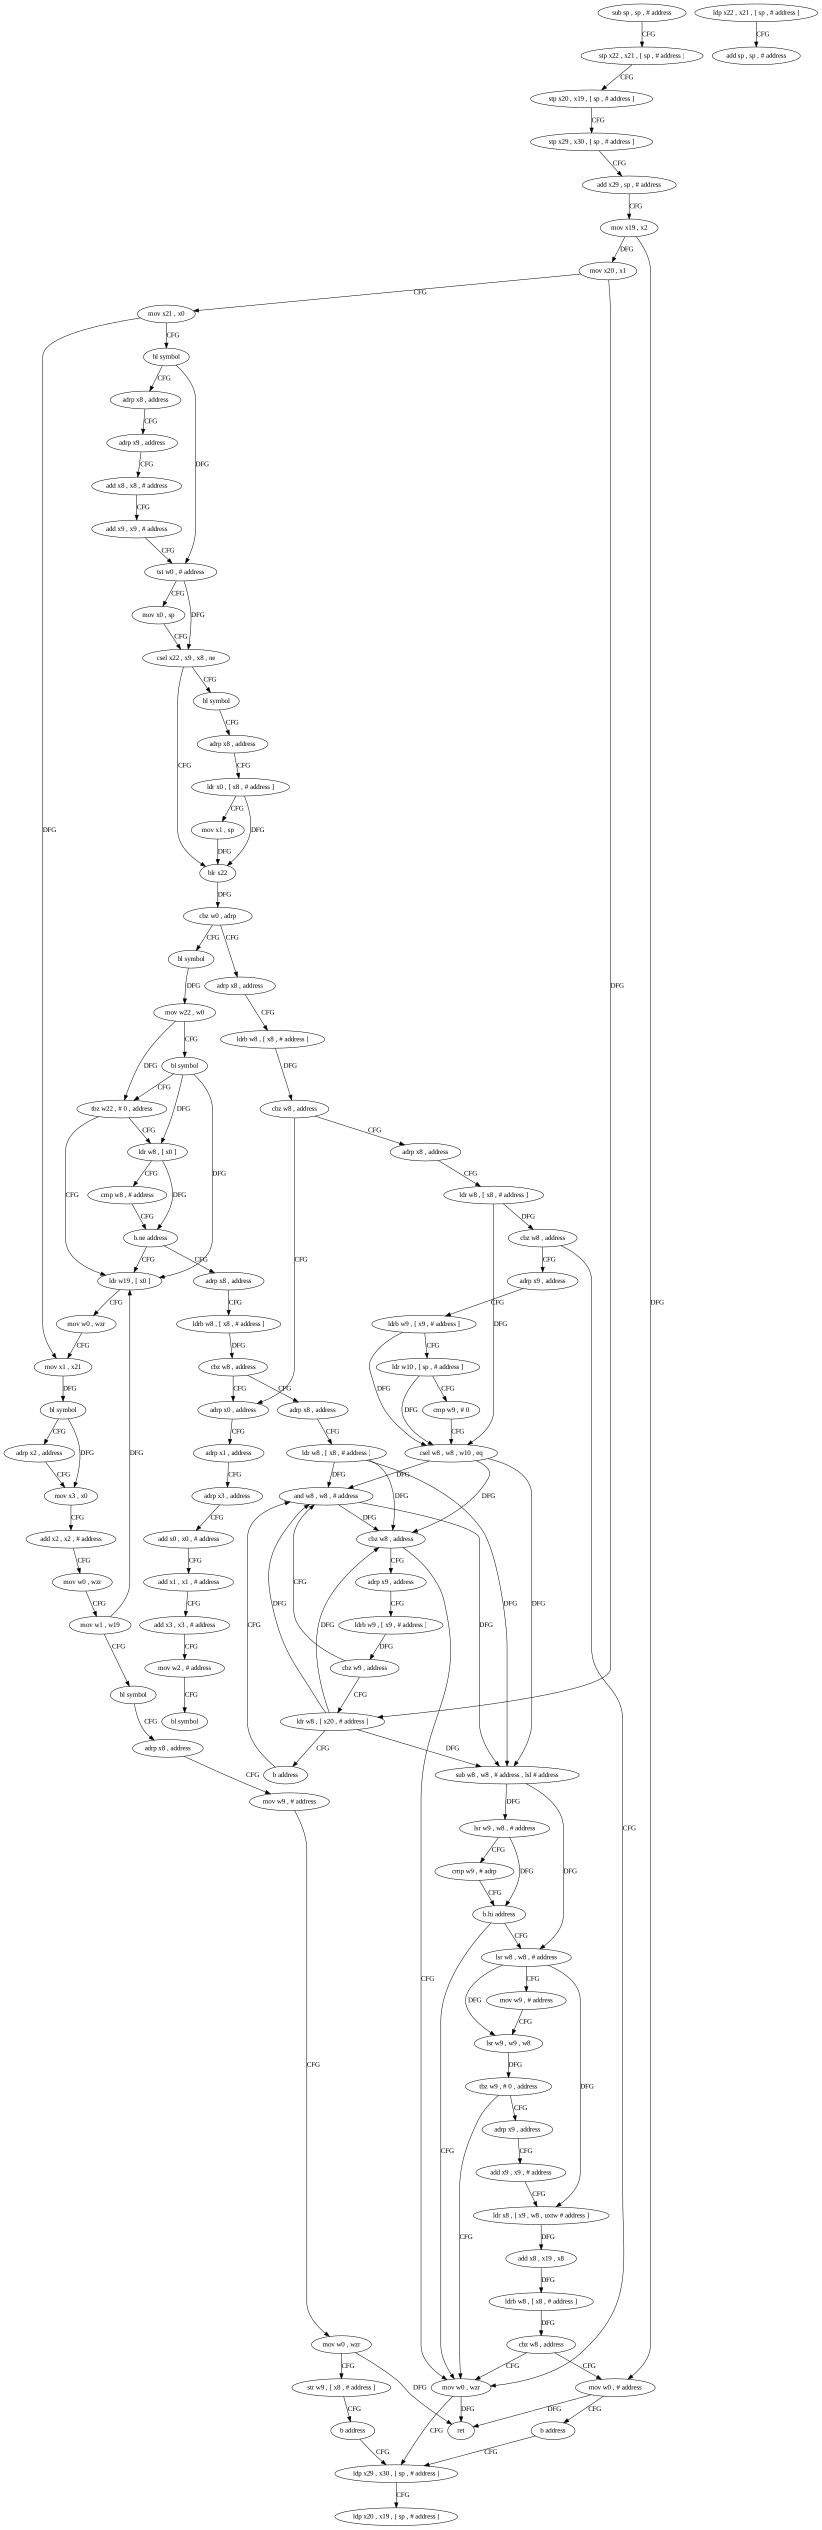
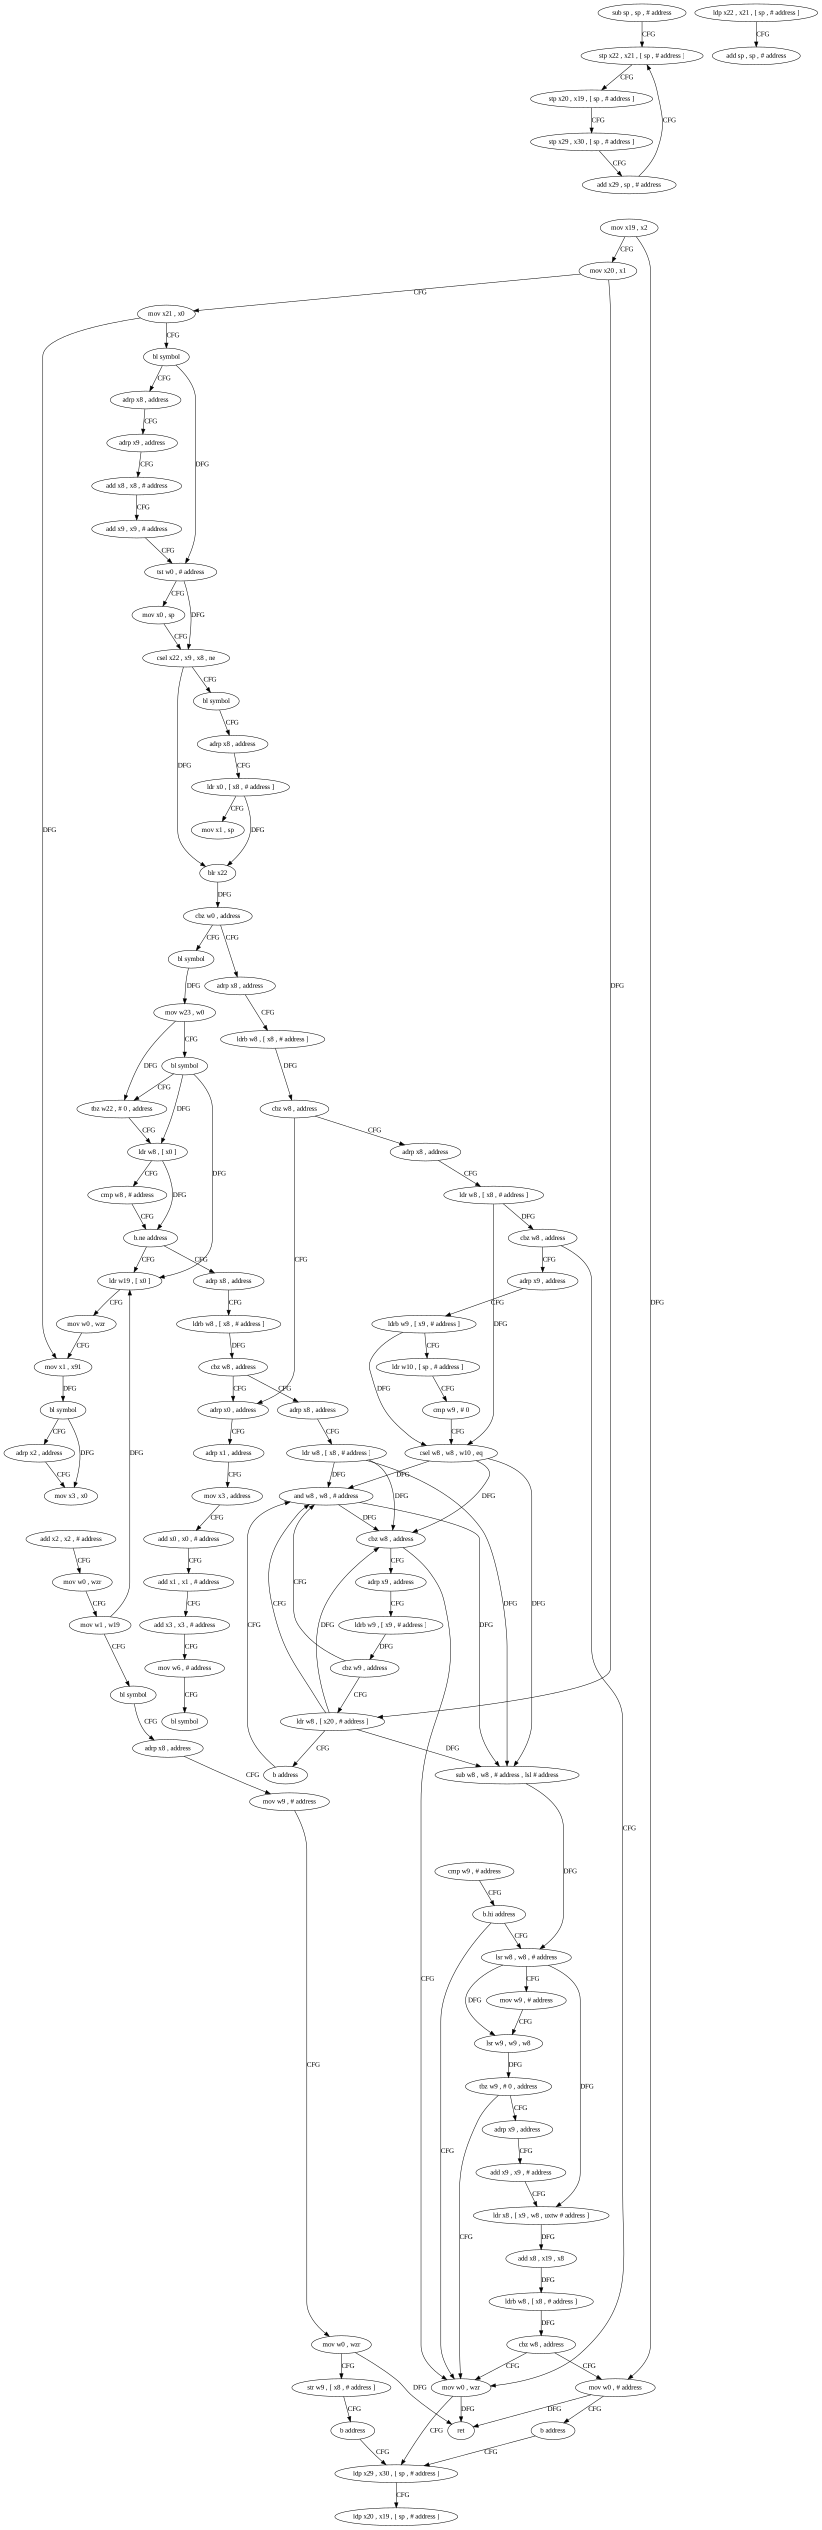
  digraph {
    fontname="Liberation Serif"
    node [fontname="Liberation Serif"]
    edge [fontname="Liberation Serif"]
    n1 [label="sub sp , sp , # address"]
    n2 [label="stp x22 , x21 , [ sp , # address ]"]
    n3 [label="stp x20 , x19 , [ sp , # address ]"]
    n4 [label="stp x29 , x30 , [ sp , # address ]"]
    n5 [label="add x29 , sp , # address"]
    n6 [label="mov x19 , x2"]
    n7 [label="mov x20 , x1"]
    n8 [label="mov w0 , # address"]
    n9 [label="mov x21 , x0"]
    n10 [label="ldr w8 , [ x20 , # address ]"]
    n11 [label="add x8 , x19 , x8"]
    n12 [label="ldrb w8 , [ x8 , # address ]"]
    n13 [label="bl symbol"]
-   n14 [label="mov x1 , x21"]
+   n14 [label="mov x1 , x91"]
    n15 [label="and w8 , w8 , # address"]
    n16 [label="cbz w8 , address"]
    n17 [label="sub w8 , w8 , # address , lsl # address"]
    n18 [label="b address"]
    n19 [label="adrp x8 , address"]
    n20 [label="tst w0 , # address"]
    n21 [label="bl symbol"]
    n22 [label="adrp x9 , address"]
    n23 [label="mov x0 , sp"]
    n24 [label="csel x22 , x9 , x8 , ne"]
    n25 [label="add x8 , x8 , # address"]
    n26 [label="add x9 , x9 , # address"]
    n27 [label="bl symbol"]
    n28 [label="blr x22"]
    n29 [label="adrp x8 , address"]
-   n30 [label="cbz w0 , adrp"]
+   n30 [label="cbz w0 , address"]
    n31 [label="ldr x0 , [ x8 , # address ]"]
    n32 [label="mov x1 , sp"]
    n33 [label="adrp x8 , address"]
    n34 [label="bl symbol"]
    n35 [label="ldrb w8 , [ x8 , # address ]"]
-   n36 [label="mov w22 , w0"]
+   n36 [label="mov w23 , w0"]
    n37 [label="cbz w8 , address"]
    n38 [label="bl symbol"]
    n39 [label="tbz w22 , # 0 , address"]
    n40 [label="adrp x0 , address"]
    n41 [label="adrp x8 , address"]
    n42 [label="adrp x1 , address"]
    n43 [label="ldr w8 , [ x8 , # address ]"]
-   n44 [label="adrp x3 , address"]
+   n44 [label="mov x3 , address"]
    n45 [label="cbz w8 , address"]
    n46 [label="csel w8 , w8 , w10 , eq"]
    n47 [label="ldr w19 , [ x0 ]"]
    n48 [label="ldr w8 , [ x0 ]"]
    n49 [label="mov w0 , wzr"]
    n50 [label="cmp w8 , # address"]
    n51 [label="b.ne address"]
    n52 [label="mov w1 , w19"]
    n53 [label="bl symbol"]
    n54 [label="adrp x8 , address"]
    n55 [label="add x0 , x0 , # address"]
    n56 [label="add x1 , x1 , # address"]
    n57 [label="add x3 , x3 , # address"]
-   n58 [label="mov w2 , # address"]
+   n58 [label="mov w6 , # address"]
    n59 [label="bl symbol"]
    n60 [label="mov w0 , wzr"]
    n61 [label="adrp x9 , address"]
    n62 [label="ldp x29 , x30 , [ sp , # address ]"]
    n63 [label=ret]
    n64 [label="ldrb w9 , [ x9 , # address ]"]
    n65 [label="ldp x20 , x19 , [ sp , # address ]"]
    n66 [label="ldr w10 , [ sp , # address ]"]
    n67 [label="adrp x2 , address"]
    n68 [label="mov x3 , x0"]
    n69 [label="add x2 , x2 , # address"]
    n70 [label="mov w0 , wzr"]
    n71 [label="adrp x8 , address"]
    n72 [label="mov w9 , # address"]
    n73 [label="mov w0 , wzr"]
    n74 [label="str w9 , [ x8 , # address ]"]
    n75 [label="b address"]
    n76 [label="ldrb w8 , [ x8 , # address ]"]
    n77 [label="cbz w8 , address"]
    n78 [label="cmp w9 , # 0"]
    n79 [label="adrp x9 , address"]
    n80 [label="lsr w8 , w8 , # address"]
-   n81 [label="lsr w9 , w8 , # address"]
    n82 [label="ldp x22 , x21 , [ sp , # address ]"]
    n83 [label="add sp , sp , # address"]
    n84 [label="adrp x8 , address"]
    n85 [label="ldr w8 , [ x8 , # address ]"]
    n86 [label="mov w9 , # address"]
    n87 [label="lsr w9 , w9 , w8"]
    n88 [label="ldr x8 , [ x9 , w8 , uxtw # address ]"]
    n89 [label="tbz w9 , # 0 , address"]
    n90 [label="adrp x9 , address"]
    n91 [label="add x9 , x9 , # address"]
    n92 [label="ldrb w9 , [ x9 , # address ]"]
    n93 [label="cbz w9 , address"]
    n94 [label="cbz w8 , address"]
    n95 [label="b address"]
-   n96 [label="cmp w9 , # adrp"]
+   n96 [label="cmp w9 , # address"]
    n97 [label="b.hi address"]
    n1 -> n2 [label=CFG]
    n2 -> n3 [label=CFG]
    n3 -> n4 [label=CFG]
    n4 -> n5 [label=CFG]
-   n5 -> n6 [label=CFG]
-   n6 -> n7 [label=DFG]
+   n5 -> n2 [label=CFG]
+   n6 -> n7 [label=CFG]
    n6 -> n8 [label=DFG]
    n7 -> n9 [label=CFG]
    n7 -> n10 [label=DFG]
    n8 -> n63 [label=DFG]
    n8 -> n95 [label=CFG]
    n9 -> n13 [label=CFG]
    n9 -> n14 [label=DFG]
-   n10 -> n15 [label=DFG]
+   n10 -> n15 [label=CFG]
    n10 -> n16 [label=DFG]
    n10 -> n17 [label=DFG]
    n10 -> n18 [label=CFG]
    n11 -> n12 [label=DFG]
    n12 -> n94 [label=DFG]
    n13 -> n19 [label=CFG]
    n13 -> n20 [label=DFG]
    n14 -> n21 [label=DFG]
    n15 -> n16 [label=DFG]
    n15 -> n17 [label=DFG]
    n16 -> n60 [label=CFG]
    n16 -> n79 [label=CFG]
    n17 -> n80 [label=DFG]
-   n17 -> n81 [label=DFG]
    n18 -> n15 [label=CFG]
    n19 -> n22 [label=CFG]
    n20 -> n23 [label=CFG]
    n20 -> n24 [label=DFG]
    n21 -> n67 [label=CFG]
    n21 -> n68 [label=DFG]
    n22 -> n25 [label=CFG]
    n23 -> n24 [label=CFG]
    n24 -> n27 [label=CFG]
-   n24 -> n28 [label=CFG]
+   n24 -> n28 [label=DFG]
    n25 -> n26 [label=CFG]
    n26 -> n20 [label=CFG]
    n27 -> n29 [label=CFG]
    n28 -> n30 [label=DFG]
    n29 -> n31 [label=CFG]
    n30 -> n33 [label=CFG]
    n30 -> n34 [label=CFG]
    n31 -> n28 [label=DFG]
    n31 -> n32 [label=CFG]
-   n32 -> n28 [label=DFG]
    n33 -> n35 [label=CFG]
    n34 -> n36 [label=DFG]
    n35 -> n37 [label=DFG]
    n36 -> n38 [label=CFG]
    n36 -> n39 [label=DFG]
    n37 -> n40 [label=CFG]
    n37 -> n41 [label=CFG]
    n38 -> n39 [label=CFG]
    n38 -> n47 [label=DFG]
    n38 -> n48 [label=DFG]
-   n39 -> n47 [label=CFG]
    n39 -> n48 [label=CFG]
    n40 -> n42 [label=CFG]
    n41 -> n43 [label=CFG]
    n42 -> n44 [label=CFG]
    n43 -> n45 [label=DFG]
    n43 -> n46 [label=DFG]
    n44 -> n55 [label=CFG]
    n45 -> n60 [label=CFG]
    n45 -> n61 [label=CFG]
    n46 -> n15 [label=DFG]
    n46 -> n16 [label=DFG]
    n46 -> n17 [label=DFG]
    n47 -> n49 [label=CFG]
    n48 -> n50 [label=CFG]
    n48 -> n51 [label=DFG]
    n49 -> n14 [label=CFG]
    n50 -> n51 [label=CFG]
    n51 -> n47 [label=CFG]
    n51 -> n54 [label=CFG]
    n52 -> n47 [label=DFG]
    n52 -> n53 [label=CFG]
    n53 -> n71 [label=CFG]
    n54 -> n76 [label=CFG]
    n55 -> n56 [label=CFG]
    n56 -> n57 [label=CFG]
    n57 -> n58 [label=CFG]
    n58 -> n59 [label=CFG]
    n60 -> n62 [label=CFG]
    n60 -> n63 [label=DFG]
    n61 -> n64 [label=CFG]
    n62 -> n65 [label=CFG]
    n64 -> n46 [label=DFG]
    n64 -> n66 [label=CFG]
-   n66 -> n46 [label=DFG]
    n66 -> n78 [label=CFG]
    n67 -> n68 [label=CFG]
-   n68 -> n69 [label=CFG]
    n69 -> n70 [label=CFG]
    n70 -> n52 [label=CFG]
    n71 -> n72 [label=CFG]
    n72 -> n73 [label=CFG]
    n73 -> n63 [label=DFG]
    n73 -> n74 [label=CFG]
    n74 -> n75 [label=CFG]
    n75 -> n62 [label=CFG]
    n76 -> n77 [label=DFG]
    n77 -> n40 [label=CFG]
    n77 -> n84 [label=CFG]
    n78 -> n46 [label=CFG]
    n79 -> n92 [label=CFG]
    n80 -> n86 [label=CFG]
    n80 -> n87 [label=DFG]
    n80 -> n88 [label=DFG]
-   n81 -> n96 [label=CFG]
-   n81 -> n97 [label=DFG]
    n82 -> n83 [label=CFG]
    n84 -> n85 [label=CFG]
    n85 -> n15 [label=DFG]
    n85 -> n16 [label=DFG]
    n85 -> n17 [label=DFG]
    n86 -> n87 [label=CFG]
    n87 -> n89 [label=DFG]
    n88 -> n11 [label=DFG]
    n89 -> n60 [label=CFG]
    n89 -> n90 [label=CFG]
    n90 -> n91 [label=CFG]
    n91 -> n88 [label=CFG]
    n92 -> n93 [label=DFG]
    n93 -> n10 [label=CFG]
    n93 -> n15 [label=CFG]
    n94 -> n8 [label=CFG]
    n94 -> n60 [label=CFG]
    n95 -> n62 [label=CFG]
    n96 -> n97 [label=CFG]
    n97 -> n60 [label=CFG]
    n97 -> n80 [label=CFG]
  }
